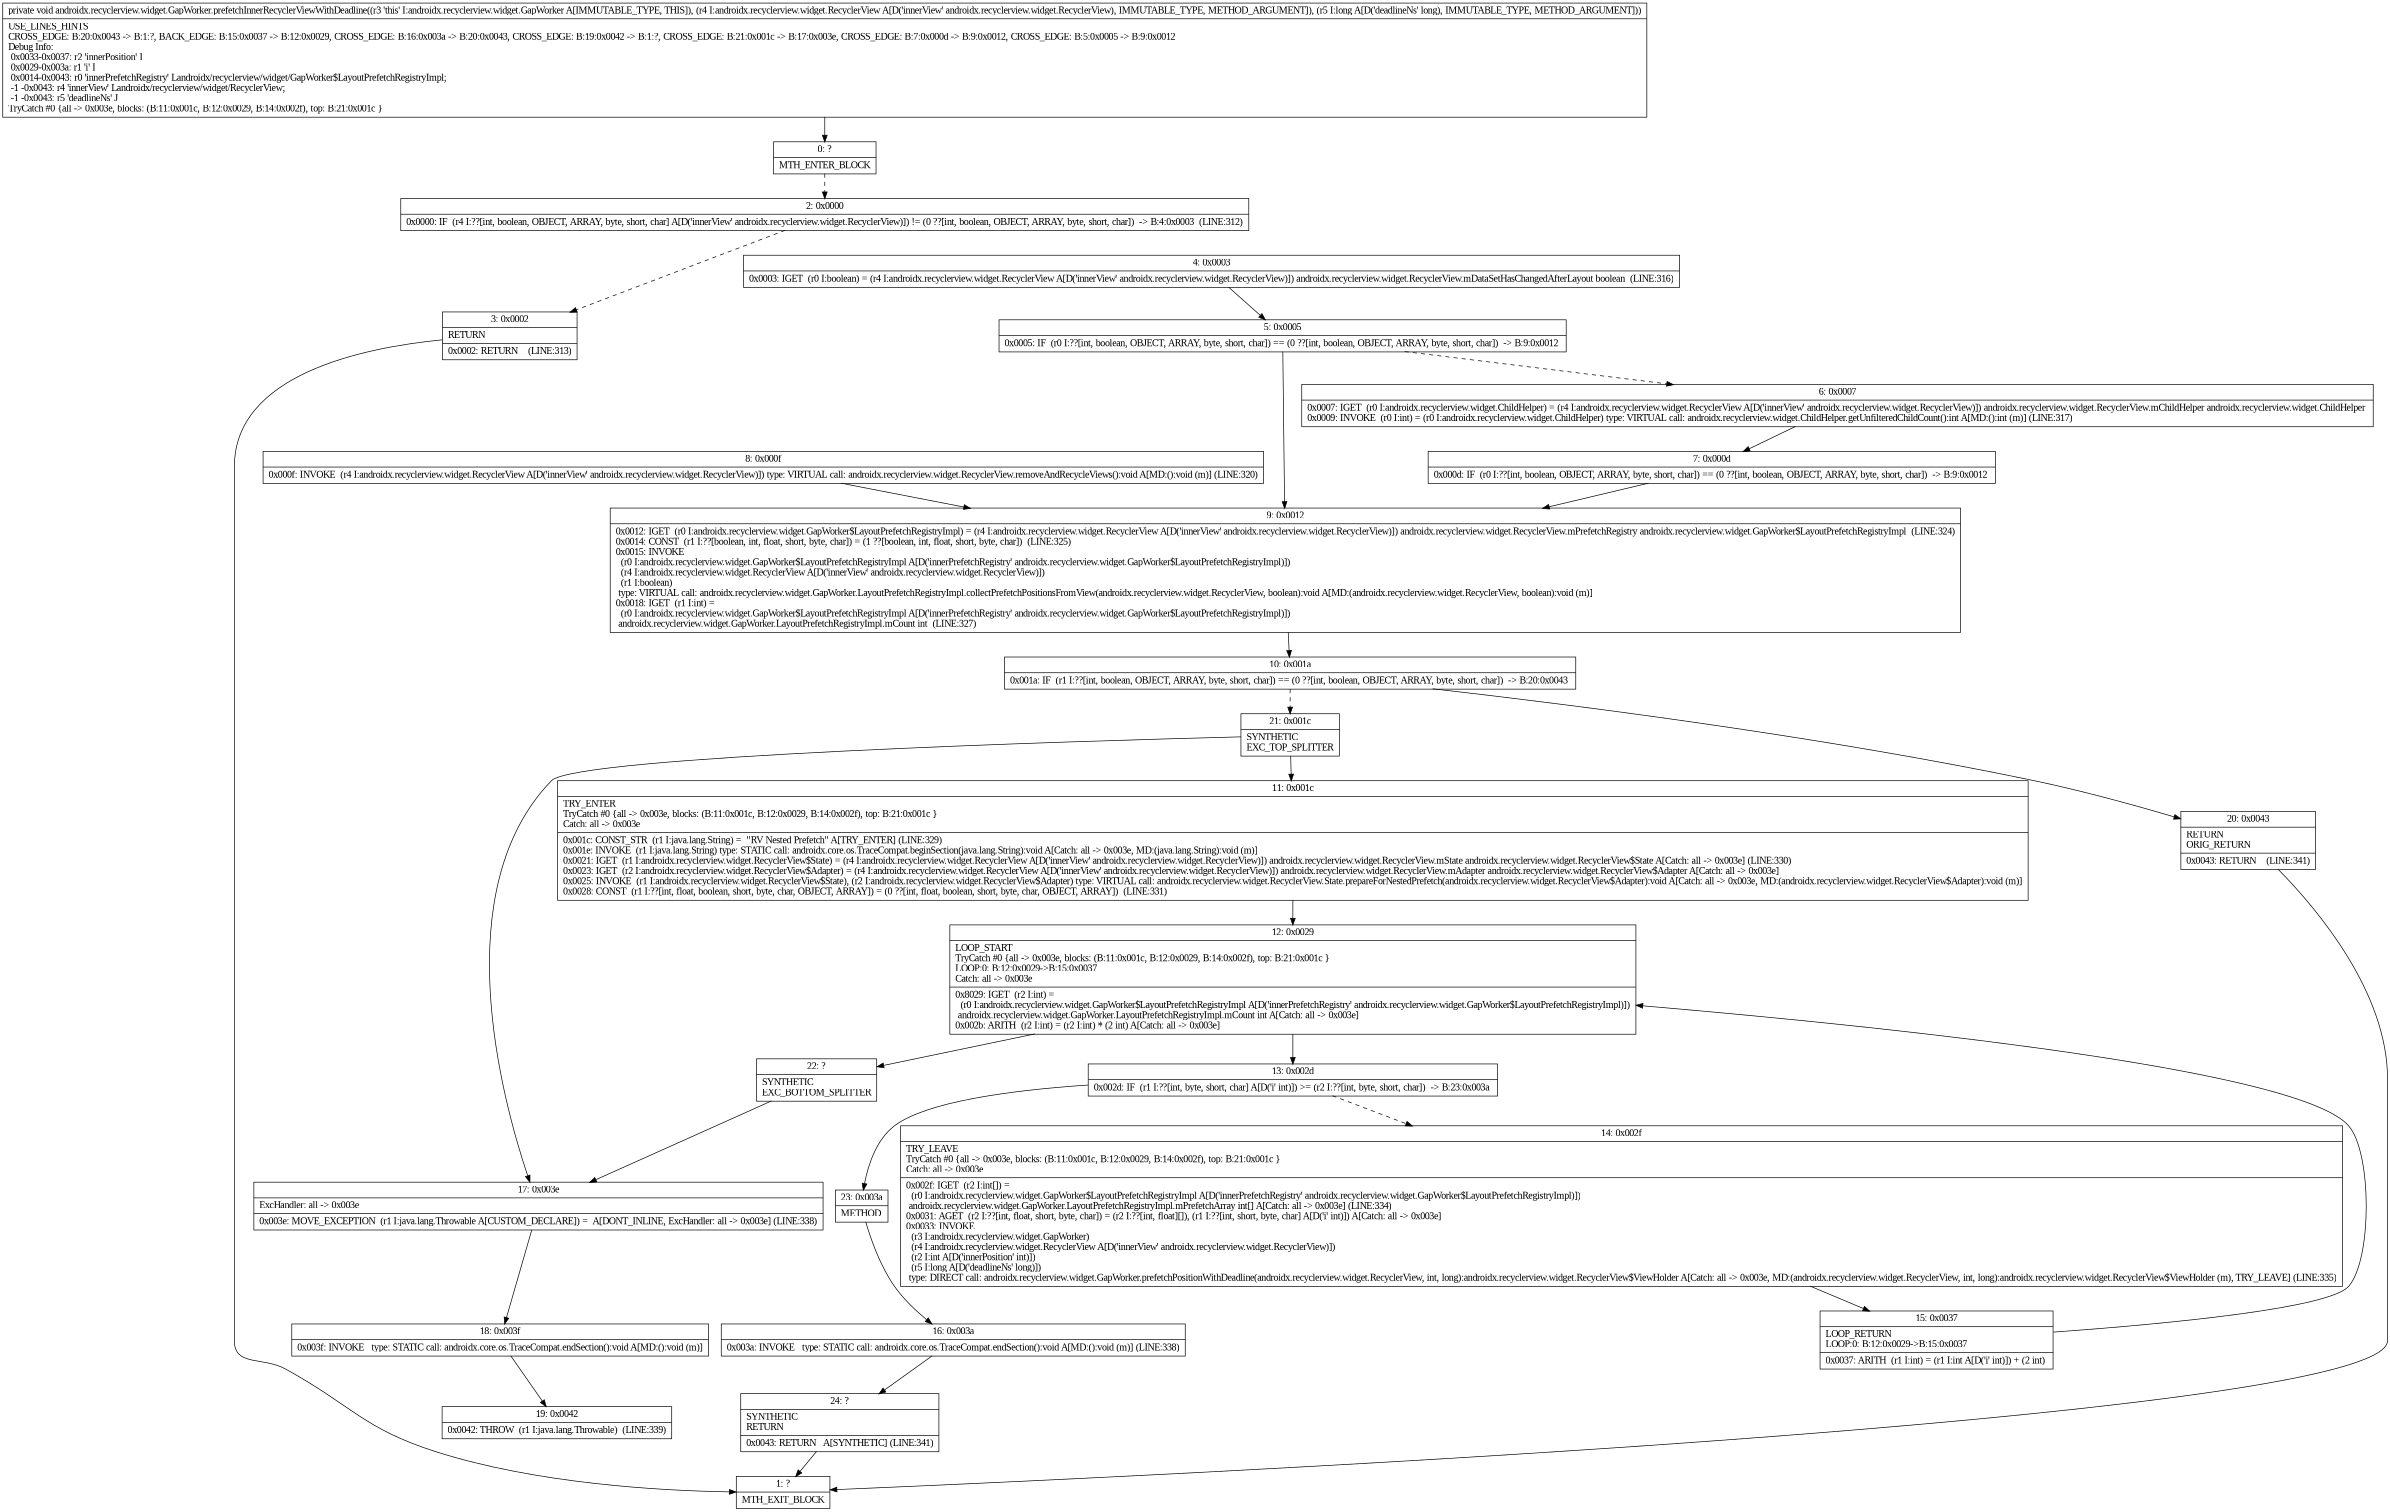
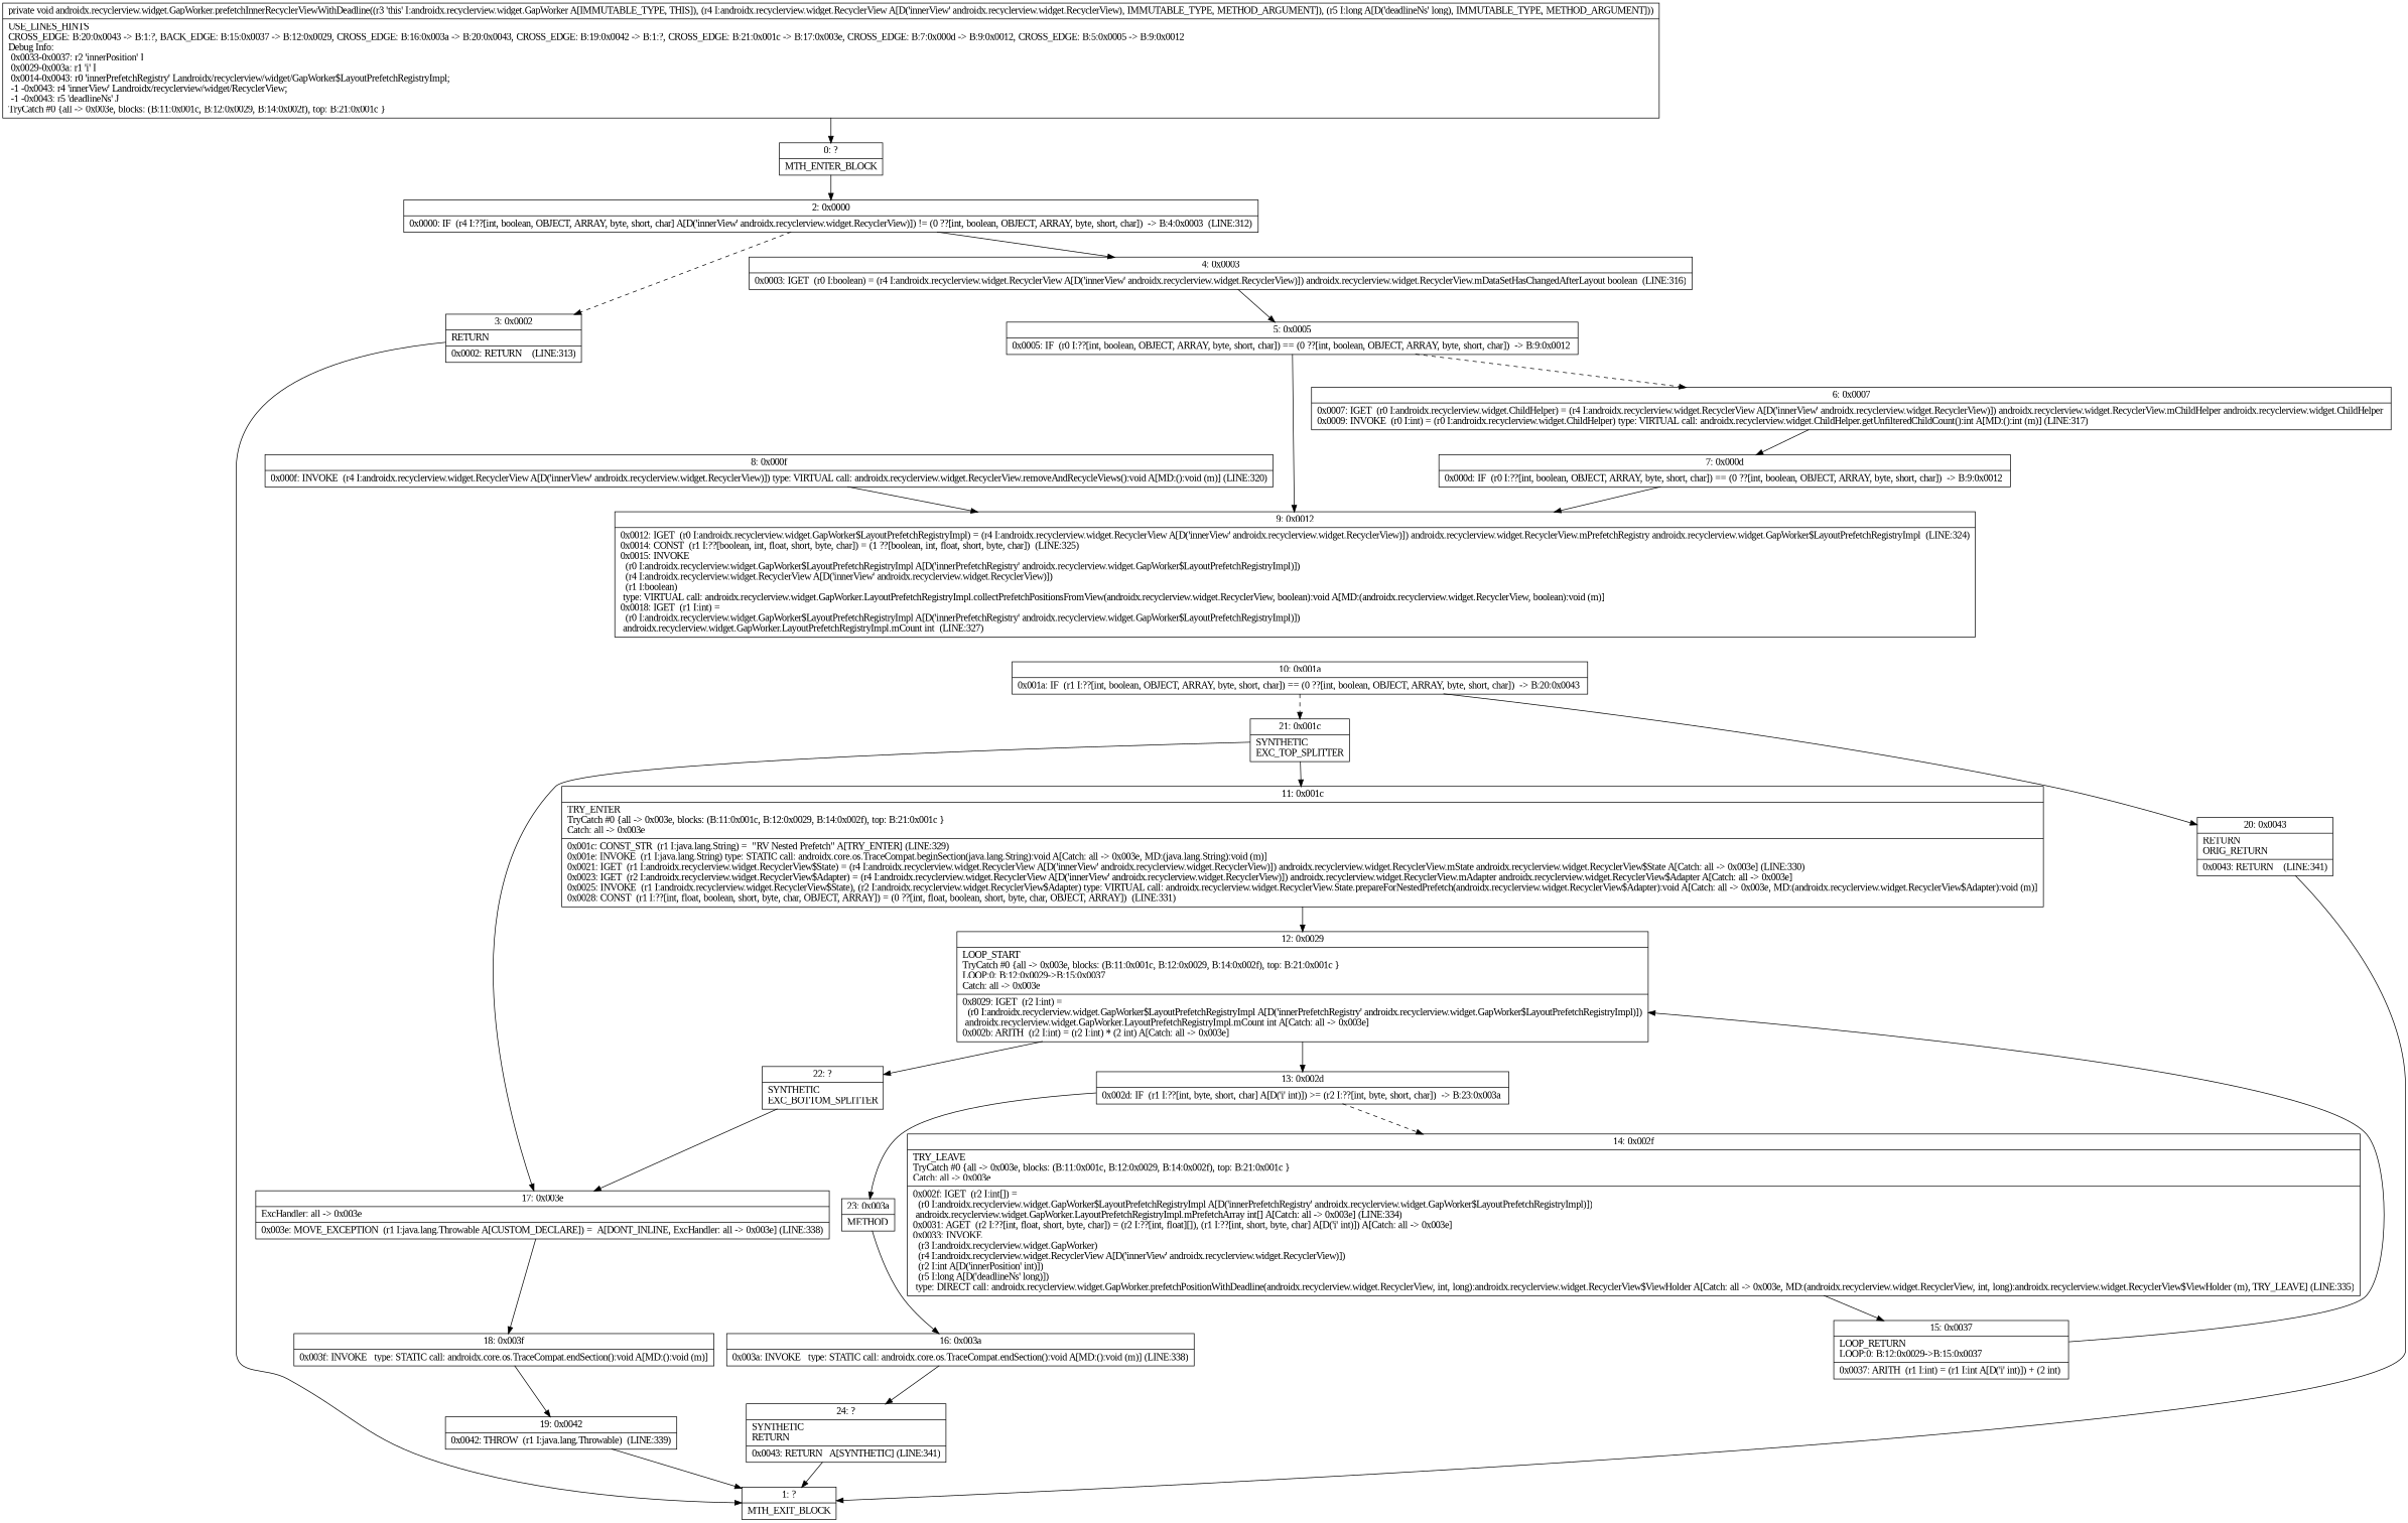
  digraph {
    fontname="Liberation Serif"
    node [fontname="Liberation Serif" shape=record]
    edge [fontname="Liberation Serif"]
    n1 [label="{0\:\ ?|MTH_ENTER_BLOCK\l}"]
    n2 [label="{2\:\ 0x0000|0x0000: IF  (r4 I:??[int, boolean, OBJECT, ARRAY, byte, short, char] A[D('innerView' androidx.recyclerview.widget.RecyclerView)]) != (0 ??[int, boolean, OBJECT, ARRAY, byte, short, char])  \-\> B:4:0x0003  (LINE:312)\l}"]
    n3 [label="{3\:\ 0x0002|RETURN\l|0x0002: RETURN    (LINE:313)\l}"]
    n4 [label="{4\:\ 0x0003|0x0003: IGET  (r0 I:boolean) = (r4 I:androidx.recyclerview.widget.RecyclerView A[D('innerView' androidx.recyclerview.widget.RecyclerView)]) androidx.recyclerview.widget.RecyclerView.mDataSetHasChangedAfterLayout boolean  (LINE:316)\l}"]
    n5 [label="{1\:\ ?|MTH_EXIT_BLOCK\l}"]
    n6 [label="{5\:\ 0x0005|0x0005: IF  (r0 I:??[int, boolean, OBJECT, ARRAY, byte, short, char]) == (0 ??[int, boolean, OBJECT, ARRAY, byte, short, char])  \-\> B:9:0x0012 \l}"]
    n7 [label="{6\:\ 0x0007|0x0007: IGET  (r0 I:androidx.recyclerview.widget.ChildHelper) = (r4 I:androidx.recyclerview.widget.RecyclerView A[D('innerView' androidx.recyclerview.widget.RecyclerView)]) androidx.recyclerview.widget.RecyclerView.mChildHelper androidx.recyclerview.widget.ChildHelper \l0x0009: INVOKE  (r0 I:int) = (r0 I:androidx.recyclerview.widget.ChildHelper) type: VIRTUAL call: androidx.recyclerview.widget.ChildHelper.getUnfilteredChildCount():int A[MD:():int (m)] (LINE:317)\l}"]
    n8 [label="{9\:\ 0x0012|0x0012: IGET  (r0 I:androidx.recyclerview.widget.GapWorker$LayoutPrefetchRegistryImpl) = (r4 I:androidx.recyclerview.widget.RecyclerView A[D('innerView' androidx.recyclerview.widget.RecyclerView)]) androidx.recyclerview.widget.RecyclerView.mPrefetchRegistry androidx.recyclerview.widget.GapWorker$LayoutPrefetchRegistryImpl  (LINE:324)\l0x0014: CONST  (r1 I:??[boolean, int, float, short, byte, char]) = (1 ??[boolean, int, float, short, byte, char])  (LINE:325)\l0x0015: INVOKE  \l  (r0 I:androidx.recyclerview.widget.GapWorker$LayoutPrefetchRegistryImpl A[D('innerPrefetchRegistry' androidx.recyclerview.widget.GapWorker$LayoutPrefetchRegistryImpl)])\l  (r4 I:androidx.recyclerview.widget.RecyclerView A[D('innerView' androidx.recyclerview.widget.RecyclerView)])\l  (r1 I:boolean)\l type: VIRTUAL call: androidx.recyclerview.widget.GapWorker.LayoutPrefetchRegistryImpl.collectPrefetchPositionsFromView(androidx.recyclerview.widget.RecyclerView, boolean):void A[MD:(androidx.recyclerview.widget.RecyclerView, boolean):void (m)]\l0x0018: IGET  (r1 I:int) = \l  (r0 I:androidx.recyclerview.widget.GapWorker$LayoutPrefetchRegistryImpl A[D('innerPrefetchRegistry' androidx.recyclerview.widget.GapWorker$LayoutPrefetchRegistryImpl)])\l androidx.recyclerview.widget.GapWorker.LayoutPrefetchRegistryImpl.mCount int  (LINE:327)\l}"]
    n9 [label="{7\:\ 0x000d|0x000d: IF  (r0 I:??[int, boolean, OBJECT, ARRAY, byte, short, char]) == (0 ??[int, boolean, OBJECT, ARRAY, byte, short, char])  \-\> B:9:0x0012 \l}"]
    n10 [label="{10\:\ 0x001a|0x001a: IF  (r1 I:??[int, boolean, OBJECT, ARRAY, byte, short, char]) == (0 ??[int, boolean, OBJECT, ARRAY, byte, short, char])  \-\> B:20:0x0043 \l}"]
    n11 [label="{8\:\ 0x000f|0x000f: INVOKE  (r4 I:androidx.recyclerview.widget.RecyclerView A[D('innerView' androidx.recyclerview.widget.RecyclerView)]) type: VIRTUAL call: androidx.recyclerview.widget.RecyclerView.removeAndRecycleViews():void A[MD:():void (m)] (LINE:320)\l}"]
    n12 [label="{20\:\ 0x0043|RETURN\lORIG_RETURN\l|0x0043: RETURN    (LINE:341)\l}"]
    n13 [label="{21\:\ 0x001c|SYNTHETIC\lEXC_TOP_SPLITTER\l}"]
    n14 [label="{11\:\ 0x001c|TRY_ENTER\lTryCatch #0 \{all \-\> 0x003e, blocks: (B:11:0x001c, B:12:0x0029, B:14:0x002f), top: B:21:0x001c \}\lCatch: all \-\> 0x003e\l|0x001c: CONST_STR  (r1 I:java.lang.String) =  \"RV Nested Prefetch\" A[TRY_ENTER] (LINE:329)\l0x001e: INVOKE  (r1 I:java.lang.String) type: STATIC call: androidx.core.os.TraceCompat.beginSection(java.lang.String):void A[Catch: all \-\> 0x003e, MD:(java.lang.String):void (m)]\l0x0021: IGET  (r1 I:androidx.recyclerview.widget.RecyclerView$State) = (r4 I:androidx.recyclerview.widget.RecyclerView A[D('innerView' androidx.recyclerview.widget.RecyclerView)]) androidx.recyclerview.widget.RecyclerView.mState androidx.recyclerview.widget.RecyclerView$State A[Catch: all \-\> 0x003e] (LINE:330)\l0x0023: IGET  (r2 I:androidx.recyclerview.widget.RecyclerView$Adapter) = (r4 I:androidx.recyclerview.widget.RecyclerView A[D('innerView' androidx.recyclerview.widget.RecyclerView)]) androidx.recyclerview.widget.RecyclerView.mAdapter androidx.recyclerview.widget.RecyclerView$Adapter A[Catch: all \-\> 0x003e]\l0x0025: INVOKE  (r1 I:androidx.recyclerview.widget.RecyclerView$State), (r2 I:androidx.recyclerview.widget.RecyclerView$Adapter) type: VIRTUAL call: androidx.recyclerview.widget.RecyclerView.State.prepareForNestedPrefetch(androidx.recyclerview.widget.RecyclerView$Adapter):void A[Catch: all \-\> 0x003e, MD:(androidx.recyclerview.widget.RecyclerView$Adapter):void (m)]\l0x0028: CONST  (r1 I:??[int, float, boolean, short, byte, char, OBJECT, ARRAY]) = (0 ??[int, float, boolean, short, byte, char, OBJECT, ARRAY])  (LINE:331)\l}"]
    n15 [label="{17\:\ 0x003e|ExcHandler: all \-\> 0x003e\l|0x003e: MOVE_EXCEPTION  (r1 I:java.lang.Throwable A[CUSTOM_DECLARE]) =  A[DONT_INLINE, ExcHandler: all \-\> 0x003e] (LINE:338)\l}"]
    n16 [label="{12\:\ 0x0029|LOOP_START\lTryCatch #0 \{all \-\> 0x003e, blocks: (B:11:0x001c, B:12:0x0029, B:14:0x002f), top: B:21:0x001c \}\lLOOP:0: B:12:0x0029\-\>B:15:0x0037\lCatch: all \-\> 0x003e\l|0x8029: IGET  (r2 I:int) = \l  (r0 I:androidx.recyclerview.widget.GapWorker$LayoutPrefetchRegistryImpl A[D('innerPrefetchRegistry' androidx.recyclerview.widget.GapWorker$LayoutPrefetchRegistryImpl)])\l androidx.recyclerview.widget.GapWorker.LayoutPrefetchRegistryImpl.mCount int A[Catch: all \-\> 0x003e]\l0x002b: ARITH  (r2 I:int) = (r2 I:int) * (2 int) A[Catch: all \-\> 0x003e]\l}"]
    n17 [label="{18\:\ 0x003f|0x003f: INVOKE   type: STATIC call: androidx.core.os.TraceCompat.endSection():void A[MD:():void (m)]\l}"]
    n18 [label="{13\:\ 0x002d|0x002d: IF  (r1 I:??[int, byte, short, char] A[D('i' int)]) \>= (r2 I:??[int, byte, short, char])  \-\> B:23:0x003a \l}"]
    n19 [label="{22\:\ ?|SYNTHETIC\lEXC_BOTTOM_SPLITTER\l}"]
    n20 [label="{14\:\ 0x002f|TRY_LEAVE\lTryCatch #0 \{all \-\> 0x003e, blocks: (B:11:0x001c, B:12:0x0029, B:14:0x002f), top: B:21:0x001c \}\lCatch: all \-\> 0x003e\l|0x002f: IGET  (r2 I:int[]) = \l  (r0 I:androidx.recyclerview.widget.GapWorker$LayoutPrefetchRegistryImpl A[D('innerPrefetchRegistry' androidx.recyclerview.widget.GapWorker$LayoutPrefetchRegistryImpl)])\l androidx.recyclerview.widget.GapWorker.LayoutPrefetchRegistryImpl.mPrefetchArray int[] A[Catch: all \-\> 0x003e] (LINE:334)\l0x0031: AGET  (r2 I:??[int, float, short, byte, char]) = (r2 I:??[int, float][]), (r1 I:??[int, short, byte, char] A[D('i' int)]) A[Catch: all \-\> 0x003e]\l0x0033: INVOKE  \l  (r3 I:androidx.recyclerview.widget.GapWorker)\l  (r4 I:androidx.recyclerview.widget.RecyclerView A[D('innerView' androidx.recyclerview.widget.RecyclerView)])\l  (r2 I:int A[D('innerPosition' int)])\l  (r5 I:long A[D('deadlineNs' long)])\l type: DIRECT call: androidx.recyclerview.widget.GapWorker.prefetchPositionWithDeadline(androidx.recyclerview.widget.RecyclerView, int, long):androidx.recyclerview.widget.RecyclerView$ViewHolder A[Catch: all \-\> 0x003e, MD:(androidx.recyclerview.widget.RecyclerView, int, long):androidx.recyclerview.widget.RecyclerView$ViewHolder (m), TRY_LEAVE] (LINE:335)\l}"]
    n21 [label="{23\:\ 0x003a|METHOD\l}"]
    n22 [label="{15\:\ 0x0037|LOOP_RETURN\lLOOP:0: B:12:0x0029\-\>B:15:0x0037\l|0x0037: ARITH  (r1 I:int) = (r1 I:int A[D('i' int)]) + (2 int) \l}"]
    n23 [label="{16\:\ 0x003a|0x003a: INVOKE   type: STATIC call: androidx.core.os.TraceCompat.endSection():void A[MD:():void (m)] (LINE:338)\l}"]
    n24 [label="{24\:\ ?|SYNTHETIC\lRETURN\l|0x0043: RETURN   A[SYNTHETIC] (LINE:341)\l}"]
    n25 [label="{19\:\ 0x0042|0x0042: THROW  (r1 I:java.lang.Throwable)  (LINE:339)\l}"]
    n26 [label="{private void androidx.recyclerview.widget.GapWorker.prefetchInnerRecyclerViewWithDeadline((r3 'this' I:androidx.recyclerview.widget.GapWorker A[IMMUTABLE_TYPE, THIS]), (r4 I:androidx.recyclerview.widget.RecyclerView A[D('innerView' androidx.recyclerview.widget.RecyclerView), IMMUTABLE_TYPE, METHOD_ARGUMENT]), (r5 I:long A[D('deadlineNs' long), IMMUTABLE_TYPE, METHOD_ARGUMENT]))  | USE_LINES_HINTS\lCROSS_EDGE: B:20:0x0043 \-\> B:1:?, BACK_EDGE: B:15:0x0037 \-\> B:12:0x0029, CROSS_EDGE: B:16:0x003a \-\> B:20:0x0043, CROSS_EDGE: B:19:0x0042 \-\> B:1:?, CROSS_EDGE: B:21:0x001c \-\> B:17:0x003e, CROSS_EDGE: B:7:0x000d \-\> B:9:0x0012, CROSS_EDGE: B:5:0x0005 \-\> B:9:0x0012\lDebug Info:\l  0x0033\-0x0037: r2 'innerPosition' I\l  0x0029\-0x003a: r1 'i' I\l  0x0014\-0x0043: r0 'innerPrefetchRegistry' Landroidx\/recyclerview\/widget\/GapWorker$LayoutPrefetchRegistryImpl;\l  \-1 \-0x0043: r4 'innerView' Landroidx\/recyclerview\/widget\/RecyclerView;\l  \-1 \-0x0043: r5 'deadlineNs' J\lTryCatch #0 \{all \-\> 0x003e, blocks: (B:11:0x001c, B:12:0x0029, B:14:0x002f), top: B:21:0x001c \}\l}"]
-   n1 -> n2 [style=dashed]
+   n1 -> n2
    n2 -> n3 [style=dashed]
+   n2 -> n4
    n3 -> n5
    n4 -> n6
    n6 -> n7 [style=dashed]
    n6 -> n8
    n7 -> n9
-   n8 -> n10
    n9 -> n8
    n10 -> n12
    n10 -> n13 [style=dashed]
    n11 -> n8
    n12 -> n5
    n13 -> n14
    n13 -> n15
    n14 -> n16
    n15 -> n17
    n16 -> n18
    n16 -> n19
    n17 -> n25
    n18 -> n20 [style=dashed]
    n18 -> n21
    n19 -> n15
    n20 -> n22
    n21 -> n23
    n22 -> n16
    n23 -> n24
    n24 -> n5
+   n25 -> n5
    n26 -> n1
  }
